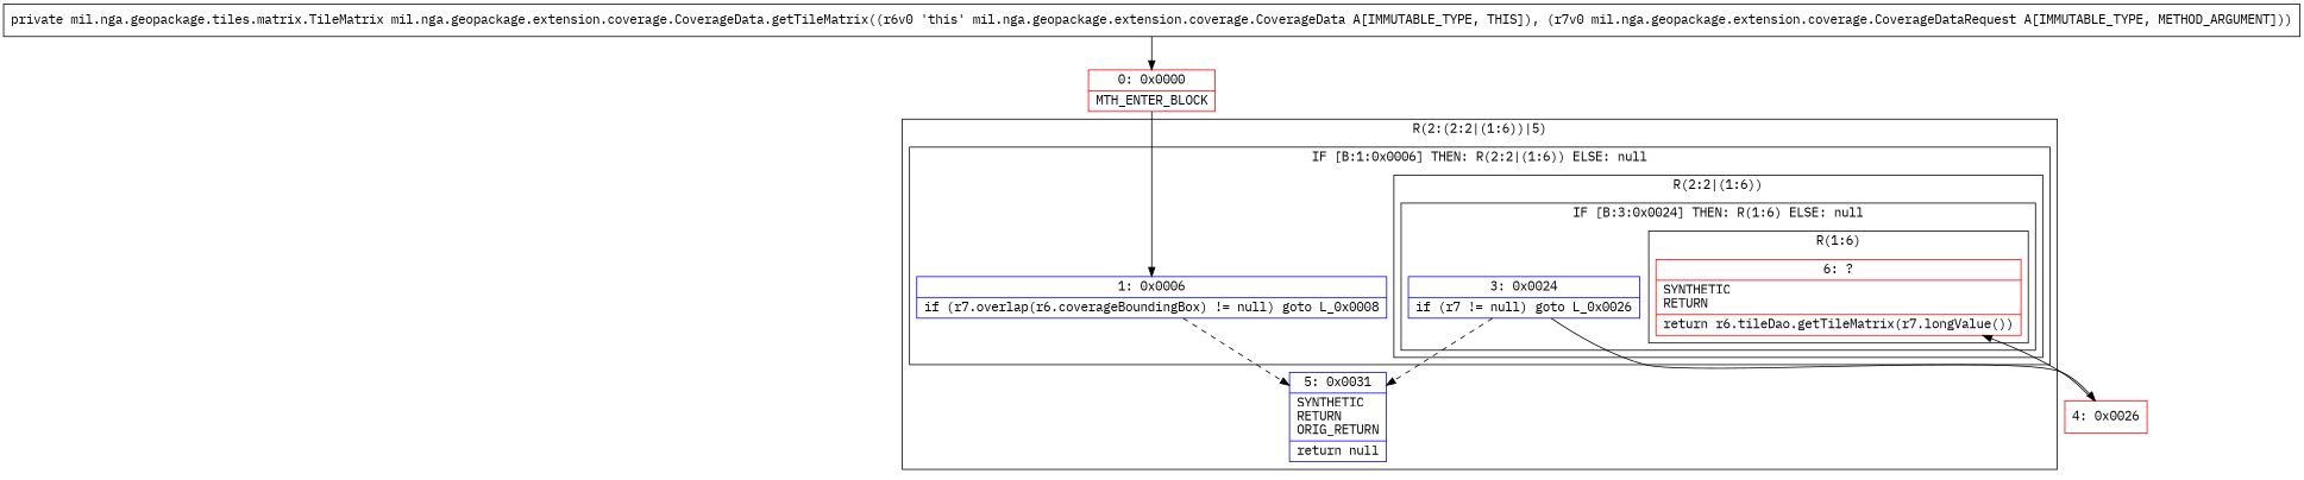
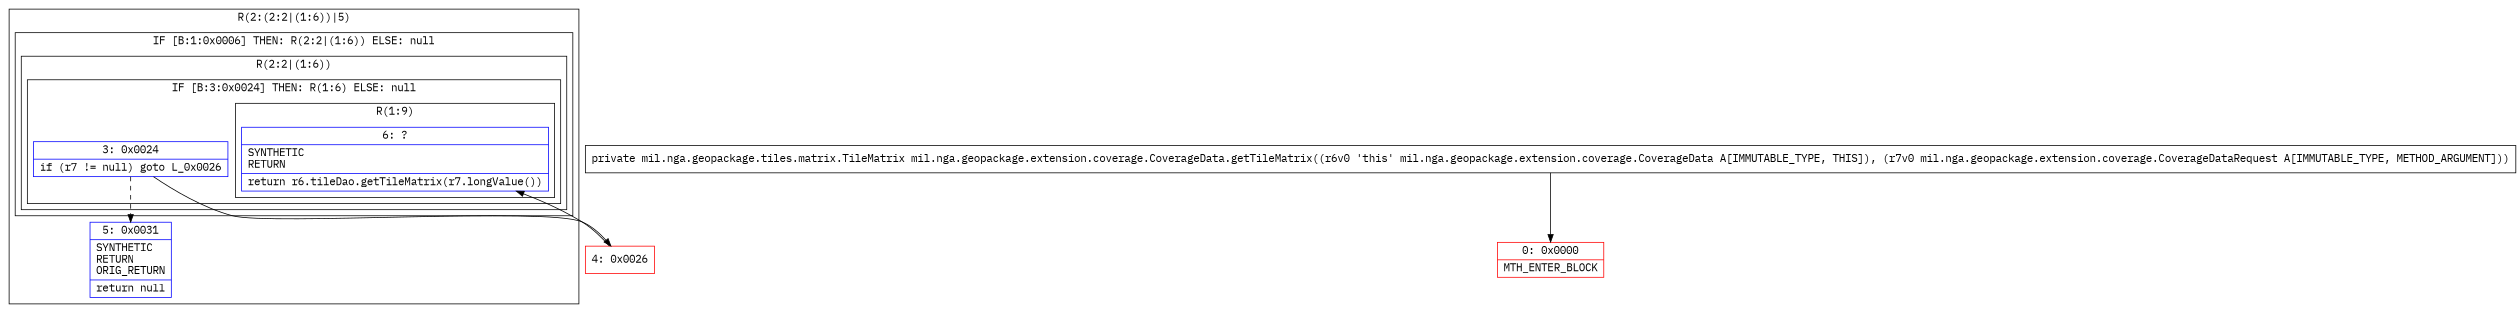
  digraph {
    fontname="IBM Plex Mono"
    node [color=blue fontname="IBM Plex Mono" shape=record]
    edge [fontname="IBM Plex Mono"]
-   n1 [color=red label="{6\:\ ?|SYNTHETIC\lRETURN\l|return r6.tileDao.getTileMatrix(r7.longValue())\l}"]
+   n1 [label="{6\:\ ?|SYNTHETIC\lRETURN\l|return r6.tileDao.getTileMatrix(r7.longValue())\l}"]
    n2 [label="{3\:\ 0x0024|if (r7 != null) goto L_0x0026\l}"]
-   n3 [label="{1\:\ 0x0006|if (r7.overlap(r6.coverageBoundingBox) != null) goto L_0x0008\l}"]
    n4 [label="{5\:\ 0x0031|SYNTHETIC\lRETURN\lORIG_RETURN\l|return null\l}"]
    n5 [color=red label="{4\:\ 0x0026}"]
    n6 [color=red label="{0\:\ 0x0000|MTH_ENTER_BLOCK\l}"]
    n7 [label="{private mil.nga.geopackage.tiles.matrix.TileMatrix mil.nga.geopackage.extension.coverage.CoverageData.getTileMatrix((r6v0 'this' mil.nga.geopackage.extension.coverage.CoverageData A[IMMUTABLE_TYPE, THIS]), (r7v0 mil.nga.geopackage.extension.coverage.CoverageDataRequest A[IMMUTABLE_TYPE, METHOD_ARGUMENT])) }" color=""]
    subgraph cluster_1 {
      label="R(2:(2:2|(1:6))|5)"
      n4
      subgraph cluster_2 {
        label="IF [B:1:0x0006] THEN: R(2:2|(1:6)) ELSE: null"
-       n3
        subgraph cluster_3 {
          label="R(2:2|(1:6))"
          subgraph cluster_4 {
            label="IF [B:3:0x0024] THEN: R(1:6) ELSE: null"
            n2
            subgraph cluster_5 {
-             label="R(1:6)"
+             label="R(1:9)"
              n1
            }
          }
        }
      }
    }
    n2 -> n4 [style=dashed]
    n2 -> n5
-   n3 -> n4 [style=dashed]
    n5 -> n1
-   n6 -> n3
    n7 -> n6
  }
